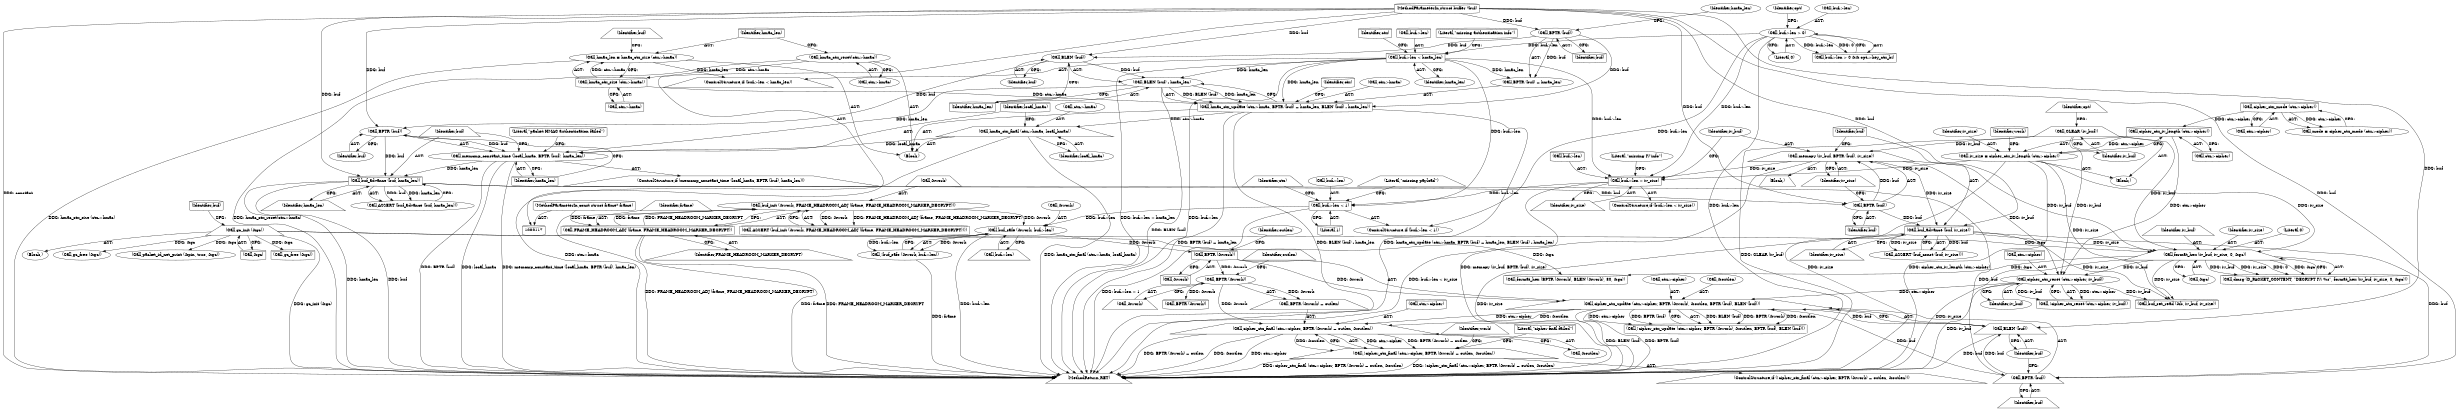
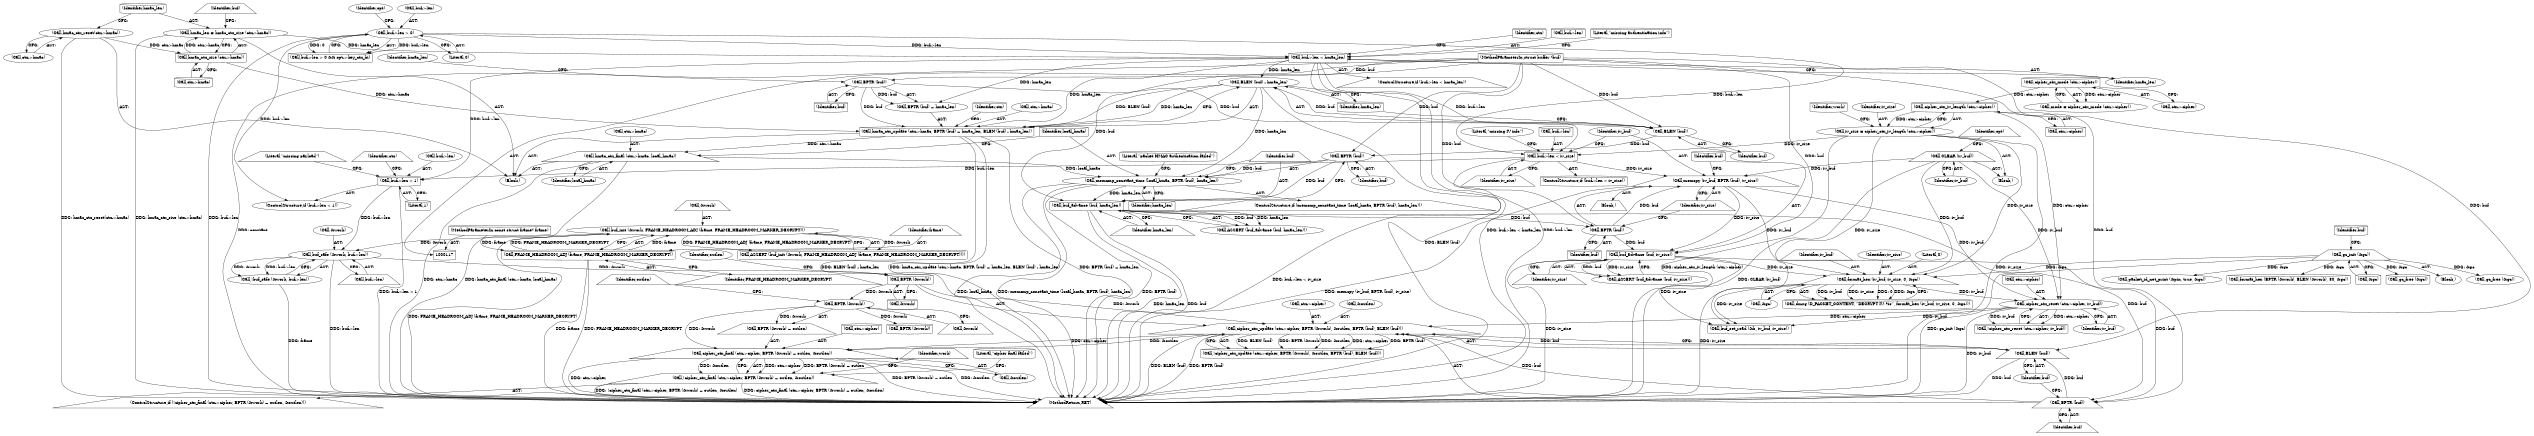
  digraph {
    node [shape=ellipse]
    n1 [label="(Call,cipher_ctx_final (ctx->cipher, BPTR (&work) + outlen, &outlen))" shape=trapezium]
    n2 [label="(Call,!cipher_ctx_final (ctx->cipher, BPTR (&work) + outlen, &outlen))" shape=trapezium]
    n3 [label="(MethodReturn,RET)" shape=trapezium]
    n4 [label="(Call,&outlen)"]
    n5 [label="(ControlStructure,if (!cipher_ctx_final (ctx->cipher, BPTR (&work) + outlen, &outlen)))" shape=trapezium]
    n6 [label="(Call,cipher_ctx_update (ctx->cipher, BPTR (&work), &outlen, BPTR (buf), BLEN (buf)))" shape=trapezium]
    n7 [label="(Call,BLEN (buf))" shape=trapezium]
    n8 [label="(Call,!cipher_ctx_update (ctx->cipher, BPTR (&work), &outlen, BPTR (buf), BLEN (buf)))" shape=cylinder]
    n9 [label="(Identifier,buf)"]
    n10 [label="(Call,cipher_ctx_reset (ctx->cipher, iv_buf))"]
    n11 [label="(Call,!cipher_ctx_reset (ctx->cipher, iv_buf))" shape=cylinder]
    n12 [label="(Call,buf_set_read (&b, iv_buf, iv_size))" shape=cylinder]
    n13 [label="(Identifier,iv_buf)"]
    n14 [label="(Call,cipher_ctx_iv_length (ctx->cipher))" shape=cylinder]
    n15 [label="(Call,iv_size = cipher_ctx_iv_length (ctx->cipher))"]
    n16 [label="(Call,ctx->cipher)" shape=cylinder]
    n17 [label="(Call,format_hex (iv_buf, iv_size, 0, &gc))" shape=trapezium]
    n18 [label="(Block,)"]
    n19 [label="(Call,buf->len < iv_size)" shape=cylinder]
    n20 [label="(Call,cipher_ctx_mode (ctx->cipher))" shape=cylinder]
    n21 [label="(Call,ctx->cipher)"]
    n22 [label="(Call,mode = cipher_ctx_mode (ctx->cipher))"]
    n23 [label="(Call,CLEAR (iv_buf))" shape=trapezium]
    n24 [label="(Call,memcpy (iv_buf, BPTR (buf), iv_size))" shape=trapezium]
    n25 [label="(Identifier,iv_buf)"]
    n26 [label="(Call,format_hex (BPTR (&work), BLEN (&work), 80, &gc))" shape=cylinder]
    n27 [label="(Call,dmsg (D_PACKET_CONTENT, \"DECRYPT IV: %s\", format_hex (iv_buf, iv_size, 0, &gc)))" shape=cylinder]
    n28 [label="(Call,&gc)"]
    n29 [label="(Call,buf_advance (buf, iv_size))" shape=cylinder]
    n30 [label="(Identifier,iv_size)" shape=trapezium]
    n31 [label="(Block,)" shape=trapezium]
    n32 [label="(Call,BPTR (buf))" shape=trapezium]
    n33 [label="(Identifier,iv_size)" shape=trapezium]
-   n34 [label="(Call,ASSERT (buf_const (buf, iv_size)))"]
+   n34 [label="(Call,ASSERT (buf_advance (buf, iv_size)))"]
    n35 [label="(Call,BPTR (buf))"]
    n36 [label="(Identifier,buf)" shape=cylinder]
    n37 [label="(Call,buf_advance (buf, hmac_len))" shape=cylinder]
    n38 [label="(Call,ASSERT (buf_advance (buf, hmac_len)))"]
    n39 [label="(Identifier,hmac_len)" shape=trapezium]
    n40 [label="(Identifier,buf)" shape=trapezium]
    n41 [label="(Call,BPTR (buf))"]
    n42 [label="(Call,memcmp_constant_time (local_hmac, BPTR (buf), hmac_len))"]
    n43 [label="(Identifier,buf)"]
    n44 [label="(Identifier,hmac_len)" shape=cylinder]
    n45 [label="(ControlStructure,if (memcmp_constant_time (local_hmac, BPTR (buf), hmac_len)))" shape=trapezium]
    n46 [label="(Call,BLEN (buf))"]
    n47 [label="(Call,BLEN (buf) - hmac_len)"]
    n48 [label="(Identifier,buf)"]
    n49 [label="(Call,hmac_ctx_update (ctx->hmac, BPTR (buf) + hmac_len, BLEN (buf) - hmac_len))" shape=cylinder]
    n50 [label="(Identifier,hmac_len)" shape=cylinder]
    n51 [label="(Call,BPTR (buf))"]
    n52 [label="(Identifier,buf)" shape=cylinder]
    n53 [label="(Call,BPTR (buf) + hmac_len)"]
    n54 [label="(Call,hmac_ctx_final (ctx->hmac, local_hmac))" shape=trapezium]
    n55 [label="(Block,)"]
    n56 [label="(MethodParameterIn,struct buffer *buf)" shape=cylinder]
    1000117 [shape=cylinder]
    n58 [label="(Identifier,local_hmac)"]
    n59 [label="(Call,hmac_ctx_size (ctx->hmac))" shape=cylinder]
    n60 [label="(Call,hmac_len = hmac_ctx_size (ctx->hmac))"]
    n61 [label="(Call,ctx->hmac)" shape=cylinder]
    n62 [label="(Call,buf->len < hmac_len)" shape=cylinder]
    n63 [label="(Call,hmac_ctx_reset(ctx->hmac))"]
    n64 [label="(Call,ctx->hmac)"]
    n65 [label="(Call,buf->len < 1)" shape=cylinder]
    n66 [label="(ControlStructure,if (buf->len < hmac_len))" shape=trapezium]
    n67 [label="(Identifier,hmac_len)"]
    n68 [label="(ControlStructure,if (buf->len < iv_size))" shape=cylinder]
    n69 [label="(Identifier,iv_size)" shape=trapezium]
    n70 [label="(Call,buf_safe (&work, buf->len))"]
    n71 [label="(Literal,1)" shape=cylinder]
    n72 [label="(ControlStructure,if (buf->len < 1))"]
    n73 [label="(Call,buf->len > 0)"]
    n74 [label="(Literal,0)"]
    n75 [label="(Call,buf->len > 0 && opt->key_ctx_bi)" shape=cylinder]
    n76 [label="(Call,gc_init (&gc))" shape=trapezium]
    n77 [label="(Call,&gc)" shape=cylinder]
    n78 [label="(Call,gc_free (&gc))" shape=cylinder]
    n79 [label="(Block,)"]
    n80 [label="(Call,gc_free (&gc))"]
    n81 [label="(Call,packet_id_net_print (&pin, true, &gc))"]
    n82 [label="(Call,BPTR (&work))" shape=cylinder]
    n83 [label="(Call,BPTR (&work))"]
    n84 [label="(Call,&work)" shape=cylinder]
    n85 [label="(Call,BPTR (&work) + outlen)" shape=trapezium]
    n86 [label="(Call,BPTR (&work))" shape=cylinder]
    n87 [label="(Call,&work)" shape=trapezium]
    n88 [label="(Call,!buf_safe (&work, buf->len))"]
    n89 [label="(Call,buf->len)" shape=trapezium]
    n90 [label="(Call,buf_init (&work, FRAME_HEADROOM_ADJ (frame, FRAME_HEADROOM_MARKER_DECRYPT)))"]
    n91 [label="(Call,FRAME_HEADROOM_ADJ (frame, FRAME_HEADROOM_MARKER_DECRYPT))" shape=cylinder]
    n92 [label="(Call,ASSERT (buf_init (&work, FRAME_HEADROOM_ADJ (frame, FRAME_HEADROOM_MARKER_DECRYPT))))" shape=cylinder]
    n93 [label="(Identifier,FRAME_HEADROOM_MARKER_DECRYPT)" shape=trapezium]
    n94 [label="(MethodParameterIn,const struct frame* frame)" shape=cylinder]
    n95 [label="(Identifier,ctx)" shape=cylinder]
    n96 [label="(Identifier,hmac_len)" shape=cylinder]
    n97 [label="(Identifier,work)" shape=trapezium]
    n98 [label="(Identifier,opt)"]
    n99 [label="(Identifier,iv_buf)" shape=trapezium]
    n100 [label="(Call,buf->len)"]
    n101 [label="(Identifier,iv_size)"]
    n102 [label="(Literal,0)"]
    n103 [label="(Call,buf->len)" shape=cylinder]
    n104 [label="(Call,ctx->hmac)"]
    n105 [label="(Call,buf->len)"]
    n106 [label="(Identifier,work)" shape=cylinder]
    n107 [label="(Literal,\"cipher final failed\")" shape=cylinder]
    n108 [label="(Call,&work)"]
    n109 [label="(Identifier,outlen)"]
    n110 [label="(Identifier,frame)" shape=trapezium]
    n111 [label="(Identifier,buf)" shape=trapezium]
    n112 [label="(Identifier,opt)" shape=trapezium]
    n113 [label="(Call,&work)" shape=trapezium]
    n114 [label="(Call,ctx->cipher)"]
    n115 [label="(Identifier,buf)" shape=cylinder]
    n116 [label="(Identifier,buf)" shape=cylinder]
    n117 [label="(Call,ctx->cipher)" shape=cylinder]
    n118 [label="(Literal,\"missing authentication info\")" shape=cylinder]
    n119 [label="(Literal,\"packet HMAC authentication failed\")" shape=cylinder]
    n120 [label="(Literal,\"missing IV info\")"]
    n121 [label="(Call,buf->len)" shape=cylinder]
    n122 [label="(Call,&outlen)"]
    n123 [label="(Identifier,iv_buf)"]
    n124 [label="(Identifier,iv_size)"]
    n125 [label="(Identifier,ctx)" shape=cylinder]
    n126 [label="(Identifier,buf)" shape=trapezium]
    n127 [label="(Identifier,hmac_len)"]
    n128 [label="(Identifier,local_hmac)" shape=cylinder]
    n129 [label="(Identifier,outlen)" shape=trapezium]
    n130 [label="(Call,ctx->cipher)" shape=cylinder]
    n131 [label="(Literal,\"missing payload\")" shape=trapezium]
    n132 [label="(Identifier,ctx)" shape=trapezium]
    n133 [label="(Call,ctx->hmac)"]
    n1 -> n2 [label="AST: "]
    n1 -> n2 [label="DDG: ctx->cipher"]
    n1 -> n2 [label="DDG: BPTR (&work) + outlen"]
    n1 -> n2 [label="DDG: &outlen"]
    n1 -> n3 [label="DDG: BPTR (&work) + outlen"]
    n1 -> n3 [label="DDG: &outlen"]
    n1 -> n3 [label="DDG: ctx->cipher"]
    n1 -> n4 [label="CFG: "]
    n2 -> n1 [label="CFG: "]
    n2 -> n3 [label="DDG: !cipher_ctx_final (ctx->cipher, BPTR (&work) + outlen, &outlen)"]
    n2 -> n3 [label="DDG: cipher_ctx_final (ctx->cipher, BPTR (&work) + outlen, &outlen)"]
    n2 -> n5 [label="AST: "]
    n4 -> n1 [label="AST: "]
    n6 -> n1 [label="DDG: ctx->cipher"]
    n6 -> n1 [label="DDG: &outlen"]
    n6 -> n3 [label="DDG: BLEN (buf)"]
    n6 -> n3 [label="DDG: BPTR (buf)"]
    n6 -> n7 [label="CFG: "]
    n6 -> n8 [label="AST: "]
    n6 -> n8 [label="DDG: BLEN (buf)"]
    n6 -> n8 [label="DDG: BPTR (&work)"]
    n6 -> n8 [label="DDG: &outlen"]
    n6 -> n8 [label="DDG: ctx->cipher"]
    n6 -> n8 [label="DDG: BPTR (buf)"]
    n7 -> n3 [label="DDG: buf"]
    n7 -> n6 [label="AST: "]
    n7 -> n6 [label="DDG: buf"]
    n7 -> n9 [label="CFG: "]
    n8 -> n6 [label="CFG: "]
    n9 -> n7 [label="AST: "]
    n9 -> n32 [label="CFG: "]
    n10 -> n3 [label="DDG: iv_buf"]
    n10 -> n6 [label="DDG: ctx->cipher"]
    n10 -> n11 [label="AST: "]
    n10 -> n11 [label="DDG: ctx->cipher"]
    n10 -> n11 [label="DDG: iv_buf"]
    n10 -> n12 [label="DDG: iv_buf"]
    n10 -> n13 [label="CFG: "]
    n11 -> n10 [label="CFG: "]
    n13 -> n10 [label="AST: "]
    n14 -> n10 [label="DDG: ctx->cipher"]
    n14 -> n15 [label="AST: "]
    n14 -> n15 [label="DDG: ctx->cipher"]
    n14 -> n16 [label="CFG: "]
    n15 -> n3 [label="DDG: cipher_ctx_iv_length (ctx->cipher)"]
    n15 -> n3 [label="DDG: iv_size"]
    n15 -> n12 [label="DDG: iv_size"]
    n15 -> n14 [label="CFG: "]
    n15 -> n17 [label="DDG: iv_size"]
    n15 -> n18 [label="AST: "]
    n15 -> n19 [label="DDG: iv_size"]
    n16 -> n14 [label="AST: "]
    n17 -> n3 [label="DDG: iv_size"]
    n17 -> n10 [label="DDG: iv_buf"]
    n17 -> n12 [label="DDG: iv_size"]
-   n17 -> n26 [label="DDG: &gc"]
    n17 -> n27 [label="AST: "]
    n17 -> n27 [label="DDG: iv_buf"]
    n17 -> n27 [label="DDG: iv_size"]
    n17 -> n27 [label="DDG: 0"]
    n17 -> n27 [label="DDG: &gc"]
    n17 -> n28 [label="CFG: "]
    n19 -> n3 [label="DDG: buf->len < iv_size"]
-   n24 -> n19 [label="DDG: iv_size"]
+   n19 -> n24 [label="DDG: iv_size"]
    n19 -> n65 [label="DDG: buf->len"]
    n19 -> n68 [label="AST: "]
    n19 -> n69 [label="CFG: "]
    n20 -> n14 [label="DDG: ctx->cipher"]
    n20 -> n21 [label="CFG: "]
    n20 -> n22 [label="AST: "]
    n20 -> n22 [label="DDG: ctx->cipher"]
    n21 -> n20 [label="AST: "]
    n22 -> n20 [label="CFG: "]
    n23 -> n3 [label="DDG: CLEAR (iv_buf)"]
    n23 -> n10 [label="DDG: iv_buf"]
    n23 -> n17 [label="DDG: iv_buf"]
    n23 -> n18 [label="AST: "]
    n23 -> n24 [label="DDG: iv_buf"]
    n23 -> n25 [label="CFG: "]
    n24 -> n3 [label="DDG: memcpy (iv_buf, BPTR (buf), iv_size)"]
    n24 -> n10 [label="DDG: iv_buf"]
    n24 -> n17 [label="DDG: iv_buf"]
    n24 -> n29 [label="DDG: iv_size"]
    n24 -> n30 [label="CFG: "]
    n24 -> n31 [label="AST: "]
    n25 -> n23 [label="AST: "]
    n27 -> n17 [label="CFG: "]
    n28 -> n17 [label="AST: "]
    n29 -> n3 [label="DDG: iv_size"]
    n29 -> n12 [label="DDG: iv_size"]
    n29 -> n17 [label="DDG: iv_size"]
    n29 -> n32 [label="DDG: buf"]
    n29 -> n33 [label="CFG: "]
    n29 -> n34 [label="AST: "]
    n29 -> n34 [label="DDG: buf"]
    n29 -> n34 [label="DDG: iv_size"]
    n30 -> n24 [label="AST: "]
    n30 -> n35 [label="CFG: "]
    n32 -> n6 [label="AST: "]
    n32 -> n6 [label="DDG: buf"]
    n32 -> n7 [label="DDG: buf"]
    n32 -> n40 [label="CFG: "]
    n33 -> n29 [label="AST: "]
    n34 -> n29 [label="CFG: "]
    n35 -> n24 [label="AST: "]
    n35 -> n24 [label="DDG: buf"]
    n35 -> n29 [label="DDG: buf"]
    n35 -> n36 [label="CFG: "]
    n36 -> n35 [label="AST: "]
    n37 -> n3 [label="DDG: hmac_len"]
    n37 -> n3 [label="DDG: buf"]
    n37 -> n32 [label="DDG: buf"]
    n37 -> n35 [label="DDG: buf"]
    n37 -> n38 [label="AST: "]
    n37 -> n38 [label="DDG: buf"]
    n37 -> n38 [label="DDG: hmac_len"]
    n37 -> n39 [label="CFG: "]
    n38 -> n37 [label="CFG: "]
    n39 -> n37 [label="AST: "]
    n40 -> n32 [label="AST: "]
    n41 -> n37 [label="DDG: buf"]
    n41 -> n42 [label="AST: "]
    n41 -> n42 [label="DDG: buf"]
    n41 -> n43 [label="CFG: "]
    n42 -> n3 [label="DDG: BPTR (buf)"]
    n42 -> n3 [label="DDG: local_hmac"]
    n42 -> n3 [label="DDG: memcmp_constant_time (local_hmac, BPTR (buf), hmac_len)"]
    n42 -> n37 [label="DDG: hmac_len"]
    n42 -> n44 [label="CFG: "]
    n42 -> n45 [label="AST: "]
    n43 -> n41 [label="AST: "]
    n44 -> n41 [label="CFG: "]
    n44 -> n42 [label="AST: "]
    n46 -> n41 [label="DDG: buf"]
    n46 -> n47 [label="AST: "]
    n46 -> n47 [label="DDG: buf"]
    n46 -> n48 [label="CFG: "]
    n47 -> n3 [label="DDG: BLEN (buf)"]
    n47 -> n42 [label="DDG: hmac_len"]
    n47 -> n49 [label="AST: "]
    n47 -> n49 [label="DDG: BLEN (buf)"]
    n47 -> n49 [label="DDG: hmac_len"]
    n47 -> n50 [label="CFG: "]
    n48 -> n46 [label="AST: "]
    n49 -> n3 [label="DDG: BPTR (buf) + hmac_len"]
    n49 -> n3 [label="DDG: BLEN (buf) - hmac_len"]
    n49 -> n3 [label="DDG: hmac_ctx_update (ctx->hmac, BPTR (buf) + hmac_len, BLEN (buf) - hmac_len)"]
    n49 -> n47 [label="CFG: "]
    n49 -> n54 [label="DDG: ctx->hmac"]
    n49 -> n55 [label="AST: "]
    n50 -> n46 [label="CFG: "]
    n50 -> n47 [label="AST: "]
    n51 -> n46 [label="DDG: buf"]
    n51 -> n49 [label="DDG: buf"]
    n51 -> n52 [label="CFG: "]
    n51 -> n53 [label="AST: "]
    n51 -> n53 [label="DDG: buf"]
    n52 -> n51 [label="AST: "]
    n53 -> n49 [label="AST: "]
    n54 -> n3 [label="DDG: ctx->hmac"]
    n54 -> n3 [label="DDG: hmac_ctx_final (ctx->hmac, local_hmac)"]
    n54 -> n42 [label="DDG: local_hmac"]
    n54 -> n55 [label="AST: "]
    n54 -> n58 [label="CFG: "]
    n56 -> n3 [label="DDG: constant"]
    n56 -> n7 [label="DDG: buf"]
    n56 -> n29 [label="DDG: buf"]
    n56 -> n32 [label="DDG: buf"]
    n56 -> n35 [label="DDG: buf"]
    n56 -> n37 [label="DDG: buf"]
    n56 -> n41 [label="DDG: buf"]
    n56 -> n46 [label="DDG: buf"]
    n56 -> n51 [label="DDG: buf"]
    n56 -> 1000117 [label="AST: "]
    n58 -> n54 [label="AST: "]
    n59 -> n49 [label="DDG: ctx->hmac"]
    n59 -> n60 [label="AST: "]
    n59 -> n60 [label="DDG: ctx->hmac"]
    n59 -> n61 [label="CFG: "]
    n60 -> n3 [label="DDG: hmac_ctx_size (ctx->hmac)"]
    n60 -> n55 [label="AST: "]
    n60 -> n59 [label="CFG: "]
-   n60 -> n66 [label="DDG: hmac_len"]
+   n60 -> n62 [label="DDG: hmac_len"]
    n61 -> n59 [label="AST: "]
    n62 -> n3 [label="DDG: buf->len < hmac_len"]
    n62 -> n3 [label="DDG: buf->len"]
    n62 -> n19 [label="DDG: buf->len"]
    n62 -> n47 [label="DDG: hmac_len"]
    n62 -> n49 [label="DDG: hmac_len"]
    n62 -> n53 [label="DDG: hmac_len"]
    n62 -> n65 [label="DDG: buf->len"]
    n62 -> n66 [label="AST: "]
    n62 -> n67 [label="CFG: "]
    n63 -> n3 [label="DDG: hmac_ctx_reset(ctx->hmac)"]
    n63 -> n55 [label="AST: "]
    n63 -> n59 [label="DDG: ctx->hmac"]
    n63 -> n64 [label="CFG: "]
    n64 -> n63 [label="AST: "]
    n65 -> n3 [label="DDG: buf->len < 1"]
    n65 -> n70 [label="DDG: buf->len"]
    n65 -> n71 [label="CFG: "]
    n65 -> n72 [label="AST: "]
    n67 -> n62 [label="AST: "]
    n69 -> n19 [label="AST: "]
    n70 -> n3 [label="DDG: buf->len"]
    n70 -> n82 [label="DDG: &work"]
    n70 -> n88 [label="AST: "]
    n70 -> n88 [label="DDG: &work"]
    n70 -> n88 [label="DDG: buf->len"]
    n70 -> n89 [label="CFG: "]
    n71 -> n65 [label="AST: "]
    n73 -> n3 [label="DDG: buf->len"]
    n73 -> n19 [label="DDG: buf->len"]
    n73 -> n62 [label="DDG: buf->len"]
    n73 -> n72 [label="DDG: buf->len"]
    n73 -> n74 [label="CFG: "]
    n73 -> n75 [label="AST: "]
    n73 -> n75 [label="DDG: buf->len"]
    n73 -> n75 [label="DDG: 0"]
    n74 -> n73 [label="AST: "]
    n75 -> n73 [label="CFG: "]
    n76 -> n3 [label="DDG: gc_init (&gc)"]
    n76 -> n17 [label="DDG: &gc"]
    n76 -> n26 [label="DDG: &gc"]
    n76 -> n77 [label="CFG: "]
    n76 -> n78 [label="DDG: &gc"]
    n76 -> n79 [label="AST: "]
    n76 -> n80 [label="DDG: &gc"]
    n76 -> n81 [label="DDG: &gc"]
    n77 -> n76 [label="AST: "]
    n82 -> n6 [label="AST: "]
    n82 -> n6 [label="DDG: &work"]
    n82 -> n83 [label="DDG: &work"]
    n82 -> n84 [label="CFG: "]
    n83 -> n1 [label="DDG: &work"]
    n83 -> n85 [label="AST: "]
    n83 -> n85 [label="DDG: &work"]
    n83 -> n86 [label="DDG: &work"]
    n83 -> n87 [label="CFG: "]
    n84 -> n82 [label="AST: "]
    n85 -> n1 [label="AST: "]
    n87 -> n83 [label="AST: "]
    n88 -> n3 [label="DDG: frame"]
    n88 -> n70 [label="CFG: "]
    n89 -> n70 [label="AST: "]
    n90 -> n3 [label="DDG: FRAME_HEADROOM_ADJ (frame, FRAME_HEADROOM_MARKER_DECRYPT)"]
    n90 -> n70 [label="DDG: &work"]
    n90 -> n91 [label="CFG: "]
    n90 -> n92 [label="AST: "]
    n90 -> n92 [label="DDG: &work"]
    n90 -> n92 [label="DDG: FRAME_HEADROOM_ADJ (frame, FRAME_HEADROOM_MARKER_DECRYPT)"]
    n91 -> n3 [label="DDG: FRAME_HEADROOM_MARKER_DECRYPT"]
    n91 -> n3 [label="DDG: frame"]
    n91 -> n90 [label="AST: "]
    n91 -> n90 [label="DDG: frame"]
    n91 -> n90 [label="DDG: FRAME_HEADROOM_MARKER_DECRYPT"]
    n91 -> n93 [label="CFG: "]
    n92 -> n90 [label="CFG: "]
    n93 -> n91 [label="AST: "]
    n94 -> 1000117 [label="AST: "]
    n94 -> n91 [label="DDG: frame"]
    n95 -> n62 [label="CFG: "]
    n96 -> n60 [label="AST: "]
    n96 -> n63 [label="CFG: "]
    n97 -> n2 [label="CFG: "]
    n98 -> n73 [label="CFG: "]
    n99 -> n17 [label="AST: "]
    n100 -> n65 [label="AST: "]
    n101 -> n17 [label="AST: "]
    n102 -> n17 [label="AST: "]
    n103 -> n62 [label="AST: "]
    n104 -> n54 [label="AST: "]
    n105 -> n73 [label="AST: "]
    n106 -> n15 [label="CFG: "]
    n107 -> n2 [label="CFG: "]
    n108 -> n70 [label="AST: "]
    n109 -> n82 [label="CFG: "]
    n110 -> n91 [label="AST: "]
    n111 -> n37 [label="AST: "]
    n111 -> n42 [label="CFG: "]
    n112 -> n23 [label="CFG: "]
    n113 -> n90 [label="AST: "]
    n114 -> n6 [label="AST: "]
    n115 -> n24 [label="CFG: "]
    n115 -> n29 [label="AST: "]
    n116 -> n76 [label="CFG: "]
    n117 -> n10 [label="AST: "]
    n118 -> n62 [label="CFG: "]
    n119 -> n42 [label="CFG: "]
    n120 -> n19 [label="CFG: "]
    n121 -> n19 [label="AST: "]
    n122 -> n6 [label="AST: "]
    n123 -> n19 [label="CFG: "]
    n123 -> n24 [label="AST: "]
    n124 -> n15 [label="AST: "]
    n125 -> n49 [label="CFG: "]
    n126 -> n60 [label="CFG: "]
    n127 -> n51 [label="CFG: "]
    n128 -> n42 [label="AST: "]
    n128 -> n54 [label="CFG: "]
    n129 -> n83 [label="CFG: "]
    n130 -> n1 [label="AST: "]
    n131 -> n65 [label="CFG: "]
    n132 -> n65 [label="CFG: "]
    n133 -> n49 [label="AST: "]
  }
